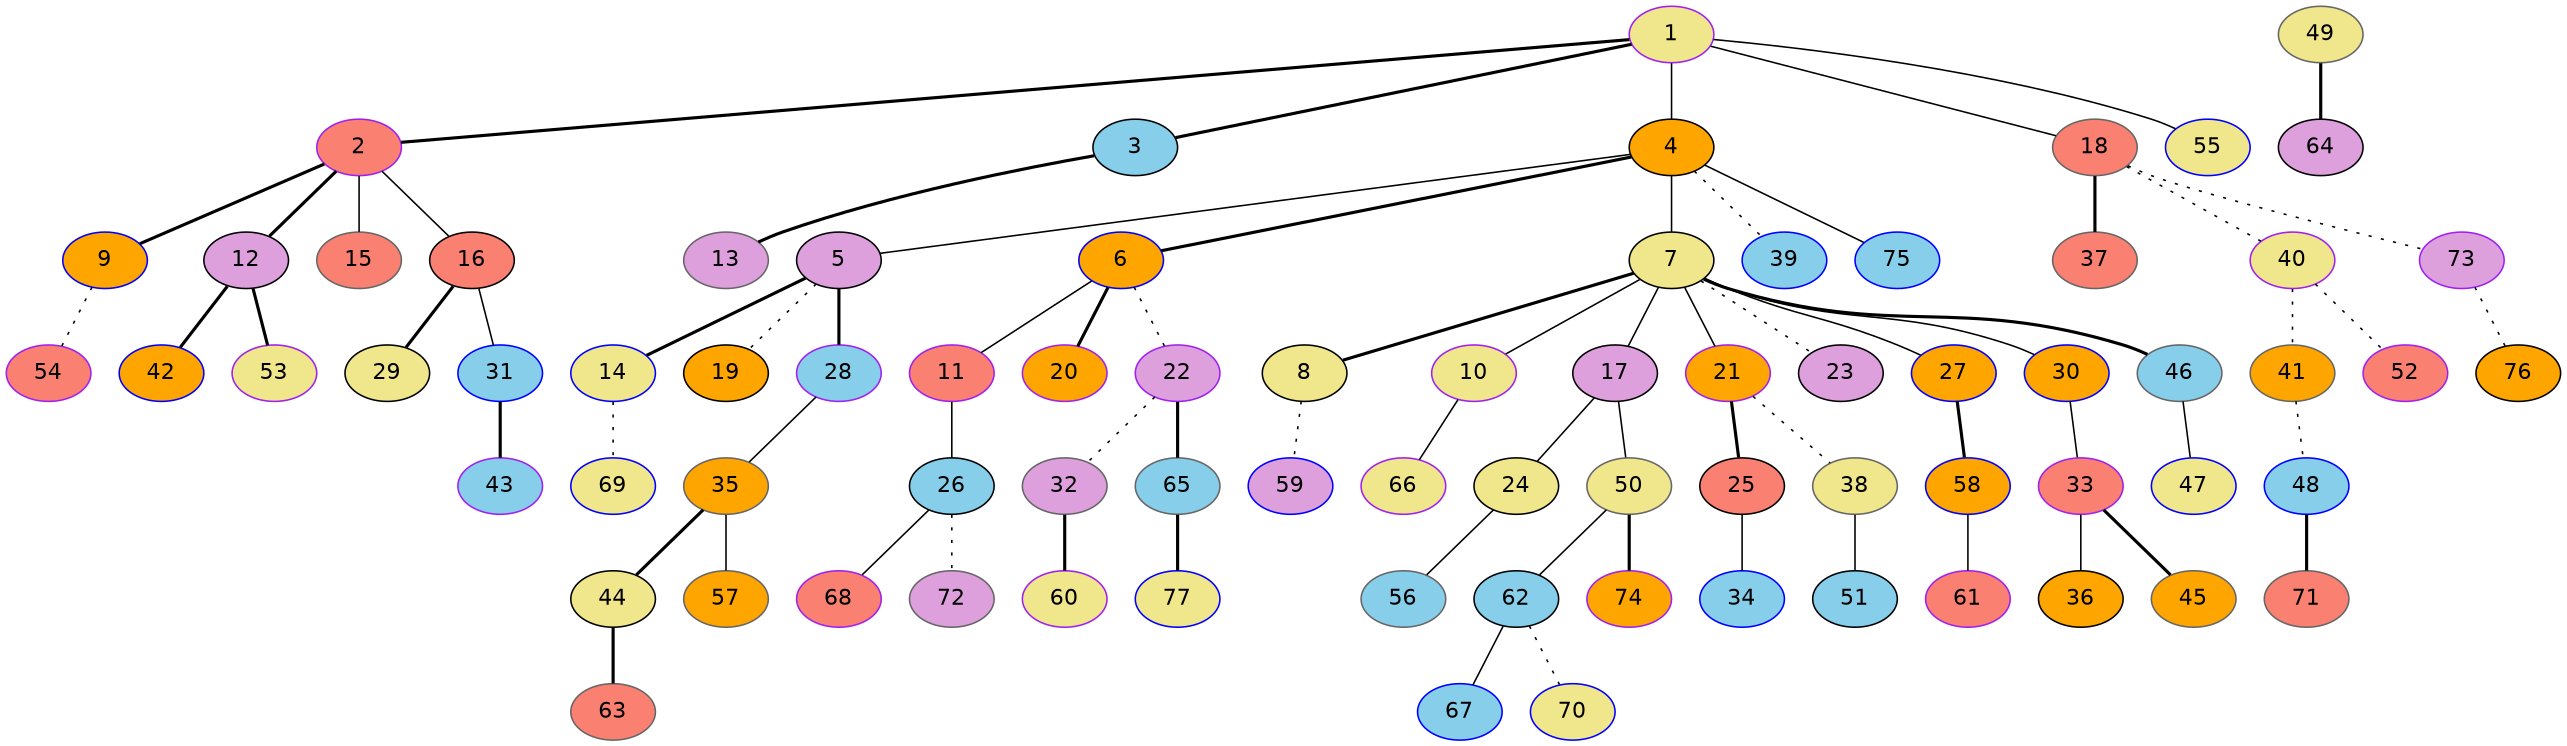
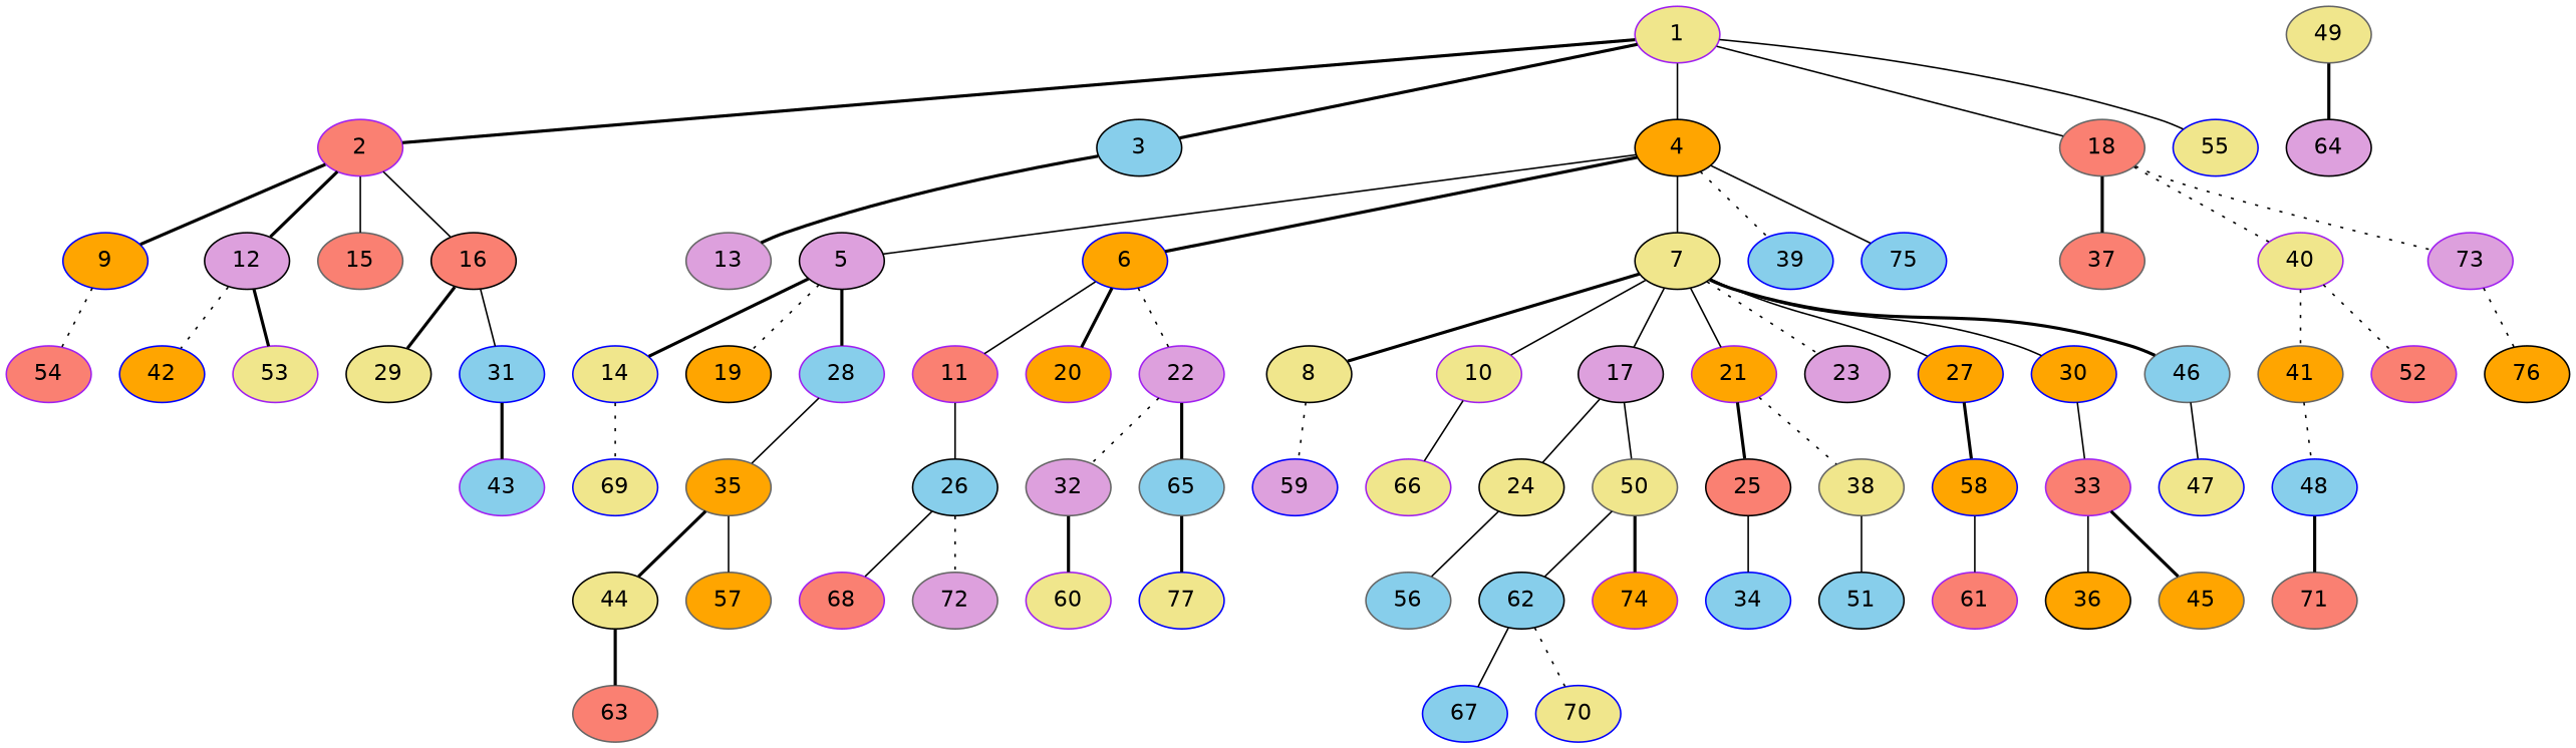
  graph {
    fontname="DejaVu Sans"
    node [color=purple fillcolor=khaki fontname="DejaVu Sans" style=filled]
    edge [fontname="DejaVu Sans" style=solid]
    2 [fillcolor=salmon]
    1
    3 [color=black fillcolor=skyblue]
    4 [color=black fillcolor=orange]
    18 [color=gray40 fillcolor=salmon]
    55 [color=blue]
    9 [color=blue fillcolor=orange]
    12 [color=black fillcolor=plum]
    15 [color=gray40 fillcolor=salmon]
    16 [color=black fillcolor=salmon]
    13 [color=gray40 fillcolor=plum]
    5 [color=black fillcolor=plum]
    6 [color=blue fillcolor=orange]
    7 [color=black]
    39 [color=blue fillcolor=skyblue]
    75 [color=blue fillcolor=skyblue]
    37 [color=gray40 fillcolor=salmon]
    40
    73 [fillcolor=plum]
    54 [fillcolor=salmon]
    42 [color=blue fillcolor=orange]
    53
    29 [color=black]
    31 [color=blue fillcolor=skyblue]
    14 [color=blue]
    19 [color=black fillcolor=orange]
    28 [fillcolor=skyblue]
    11 [fillcolor=salmon]
    20 [fillcolor=orange]
    22 [fillcolor=plum]
    8 [color=black]
    10
    17 [color=black fillcolor=plum]
    21 [fillcolor=orange]
    23 [color=black fillcolor=plum]
    27 [color=blue fillcolor=orange]
    30 [color=blue fillcolor=orange]
    46 [color=gray40 fillcolor=skyblue]
    69 [color=blue]
    35 [color=gray40 fillcolor=orange]
    26 [color=black fillcolor=skyblue]
    32 [color=gray40 fillcolor=plum]
    65 [color=gray40 fillcolor=skyblue]
    59 [color=blue fillcolor=plum]
    66
    24 [color=black]
    50 [color=gray40]
    25 [color=black fillcolor=salmon]
    38 [color=gray40]
    58 [color=blue fillcolor=orange]
    33 [fillcolor=salmon]
    47 [color=blue]
    68 [fillcolor=salmon]
    72 [color=gray40 fillcolor=plum]
    43 [fillcolor=skyblue]
    56 [color=gray40 fillcolor=skyblue]
    62 [color=black fillcolor=skyblue]
    74 [fillcolor=orange]
    41 [color=gray40 fillcolor=orange]
    52 [fillcolor=salmon]
    76 [color=black fillcolor=orange]
    34 [color=blue fillcolor=skyblue]
    51 [color=black fillcolor=skyblue]
    60
    77 [color=blue]
    61 [fillcolor=salmon]
    44 [color=black]
    57 [color=gray40 fillcolor=orange]
    36 [color=black fillcolor=orange]
    45 [color=gray40 fillcolor=orange]
    63 [color=gray40 fillcolor=salmon]
    49 [color=gray40]
    64 [color=black fillcolor=plum]
    48 [color=blue fillcolor=skyblue]
    71 [color=gray40 fillcolor=salmon]
    67 [color=blue fillcolor=skyblue]
    70 [color=blue]
    2 -- 9 [style=bold]
    2 -- 12 [style=bold]
    2 -- 15
    2 -- 16
    1 -- 2 [style=bold]
    1 -- 3 [style=bold]
    1 -- 4
    1 -- 18
    1 -- 55
    3 -- 13 [style=bold]
    4 -- 5
    4 -- 6 [style=bold]
    4 -- 7
    4 -- 39 [style=dotted]
    4 -- 75
    18 -- 37 [style=bold]
    18 -- 40 [style=dotted]
    18 -- 73 [style=dotted]
    9 -- 54 [style=dotted]
-   12 -- 42 [style=bold]
+   12 -- 42 [style=dotted]
    12 -- 53 [style=bold]
    16 -- 29 [style=bold]
    16 -- 31
    5 -- 14 [style=bold]
    5 -- 19 [style=dotted]
    5 -- 28 [style=bold]
    6 -- 11
    6 -- 20 [style=bold]
    6 -- 22 [style=dotted]
    7 -- 8 [style=bold]
    7 -- 10
    7 -- 17
    7 -- 21
    7 -- 23 [style=dotted]
    7 -- 27
    7 -- 30
    7 -- 46 [style=bold]
    40 -- 41 [style=dotted]
    40 -- 52 [style=dotted]
    73 -- 76 [style=dotted]
    31 -- 43 [style=bold]
    14 -- 69 [style=dotted]
    28 -- 35
    11 -- 26
    22 -- 32 [style=dotted]
    22 -- 65 [style=bold]
    8 -- 59 [style=dotted]
    10 -- 66
    17 -- 24
    17 -- 50
    21 -- 25 [style=bold]
    21 -- 38 [style=dotted]
    27 -- 58 [style=bold]
    30 -- 33
    46 -- 47
    35 -- 44 [style=bold]
    35 -- 57
    26 -- 68
    26 -- 72 [style=dotted]
    32 -- 60 [style=bold]
    65 -- 77 [style=bold]
    24 -- 56
    50 -- 62
    50 -- 74 [style=bold]
    25 -- 34
    38 -- 51
    58 -- 61
    33 -- 36
    33 -- 45 [style=bold]
    62 -- 67
    62 -- 70 [style=dotted]
    41 -- 48 [style=dotted]
    44 -- 63 [style=bold]
    49 -- 64 [style=bold]
    48 -- 71 [style=bold]
  }
